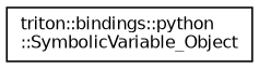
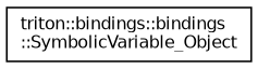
  digraph {
    rankdir=LR
-   n1 [color=black fillcolor=white fontname=Helvetica fontsize=10 height=0.2 label="triton::bindings::python\l::SymbolicVariable_Object" shape=record style=filled width=0.4]
+   n1 [color=black fillcolor=white fontname=Helvetica fontsize=10 height=0.2 label="triton::bindings::bindings\l::SymbolicVariable_Object" shape=record style=filled width=0.4]
  }
